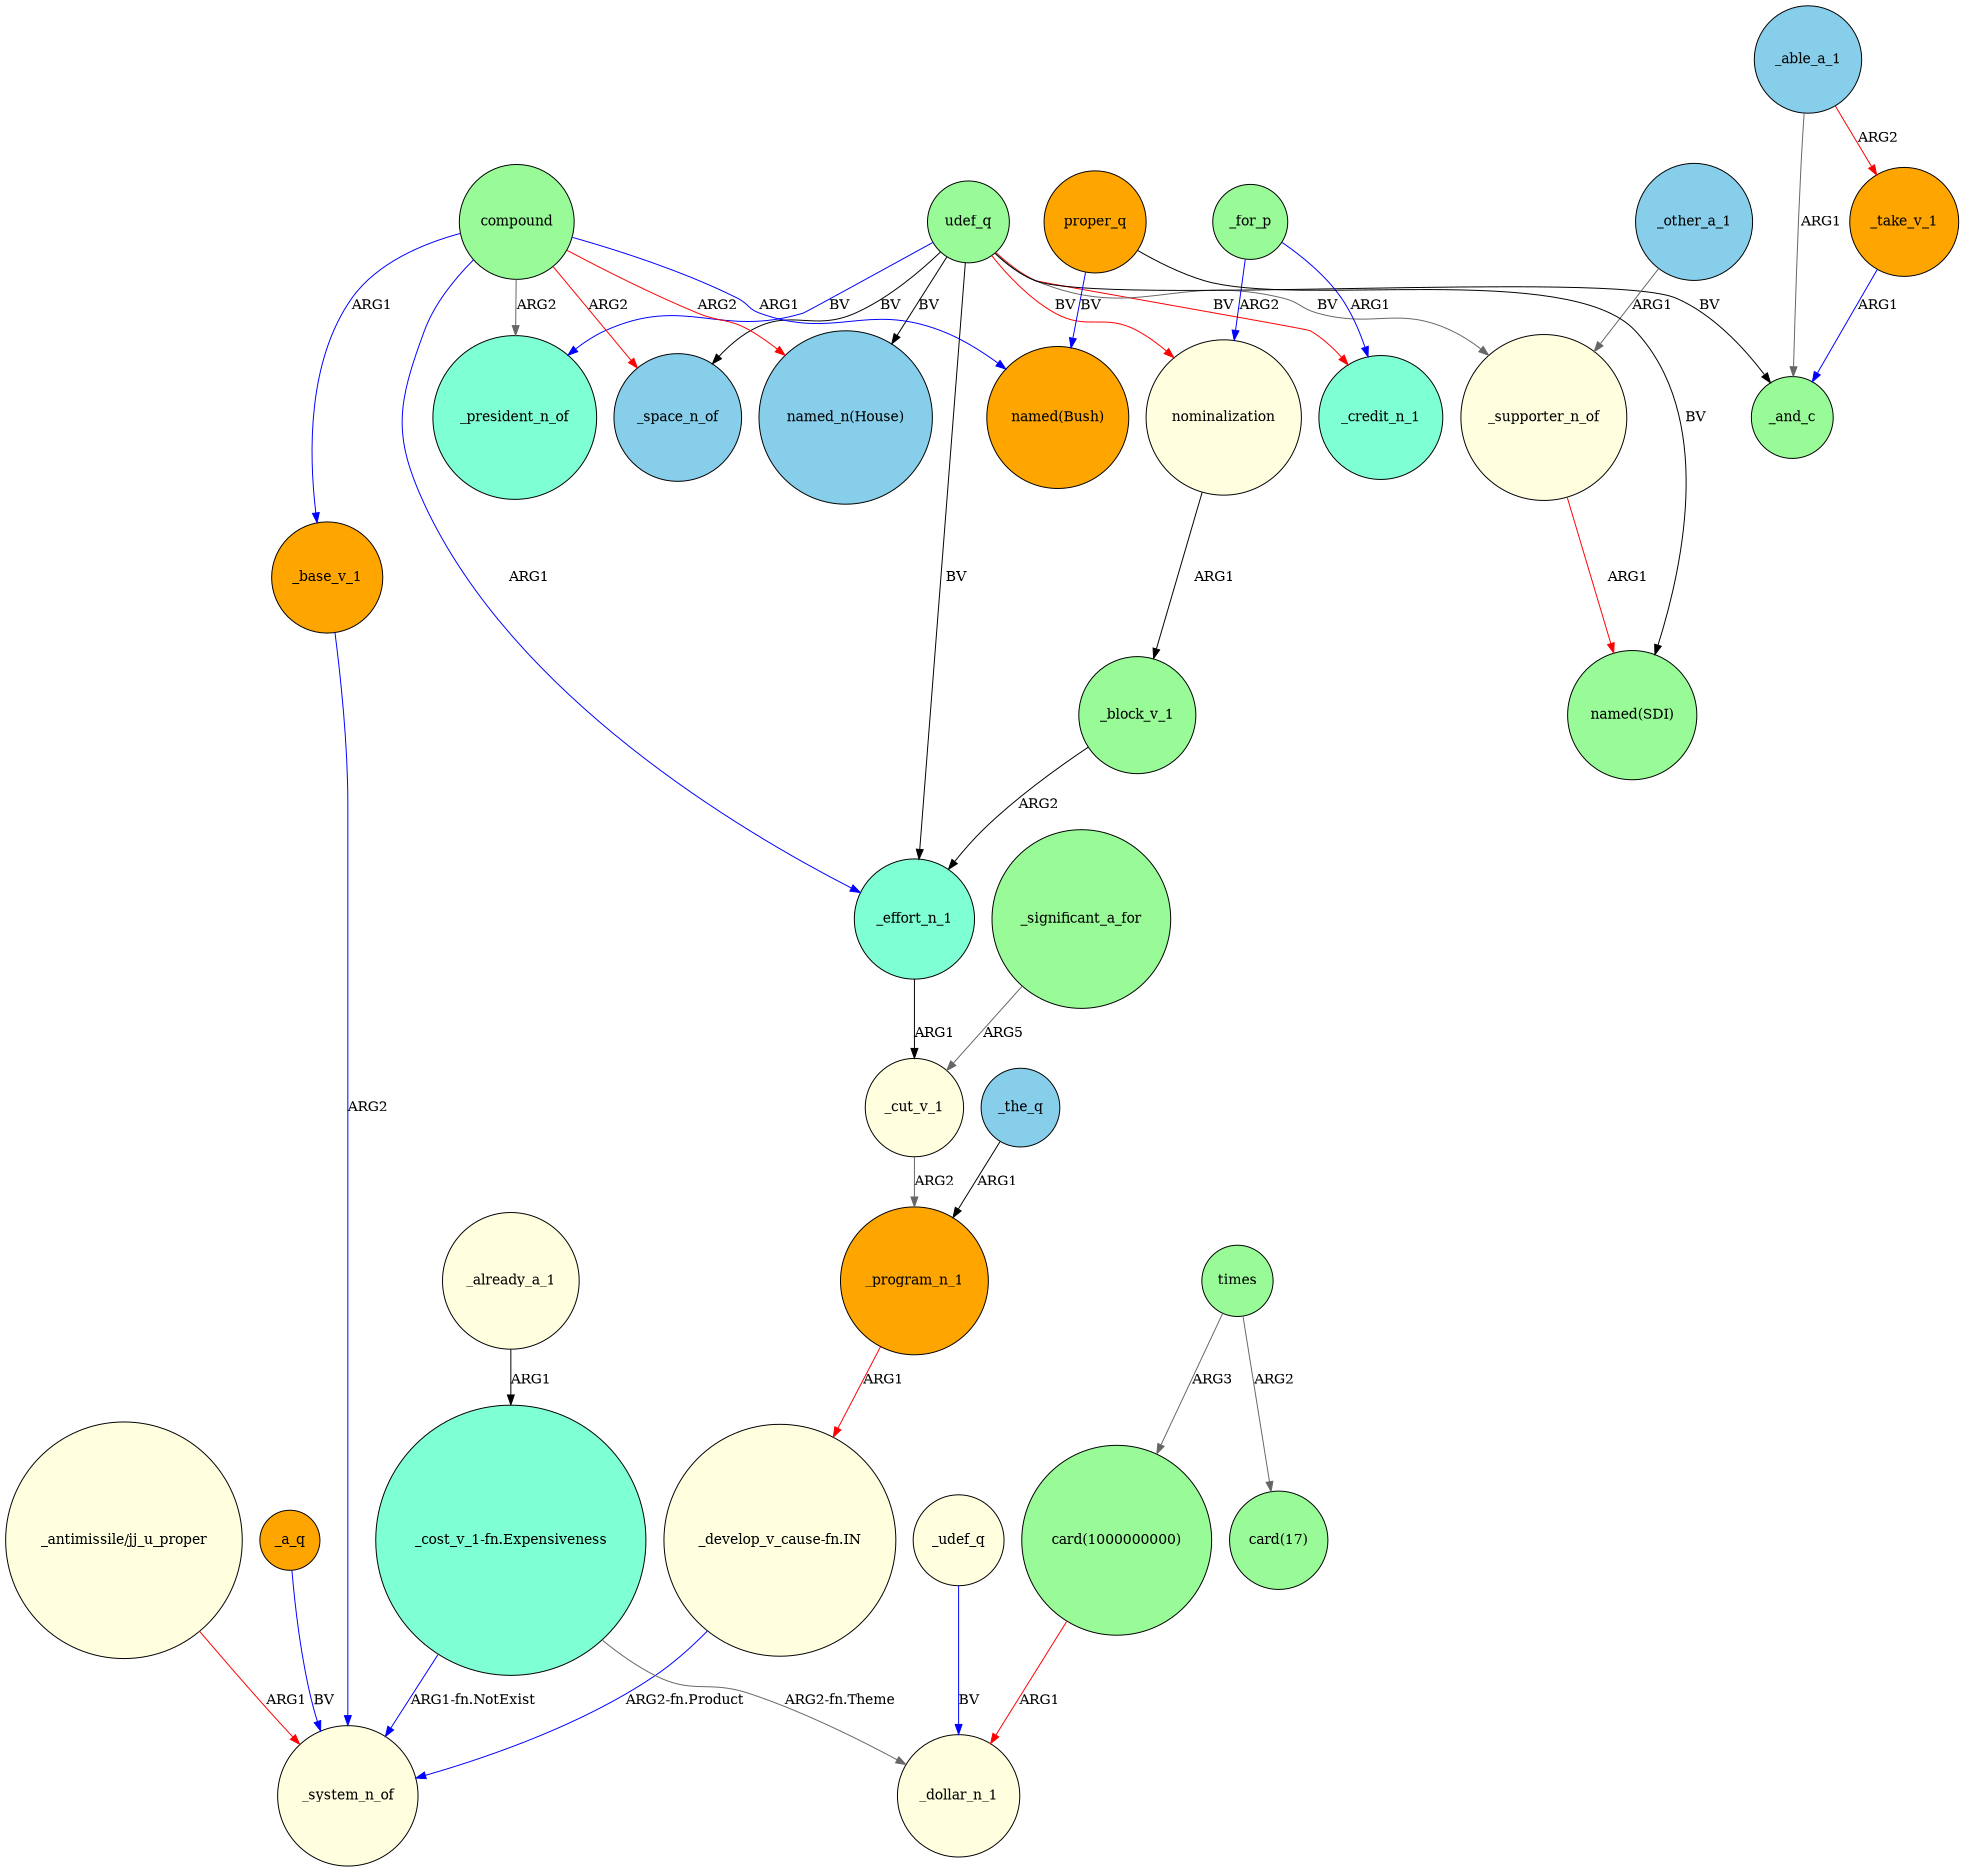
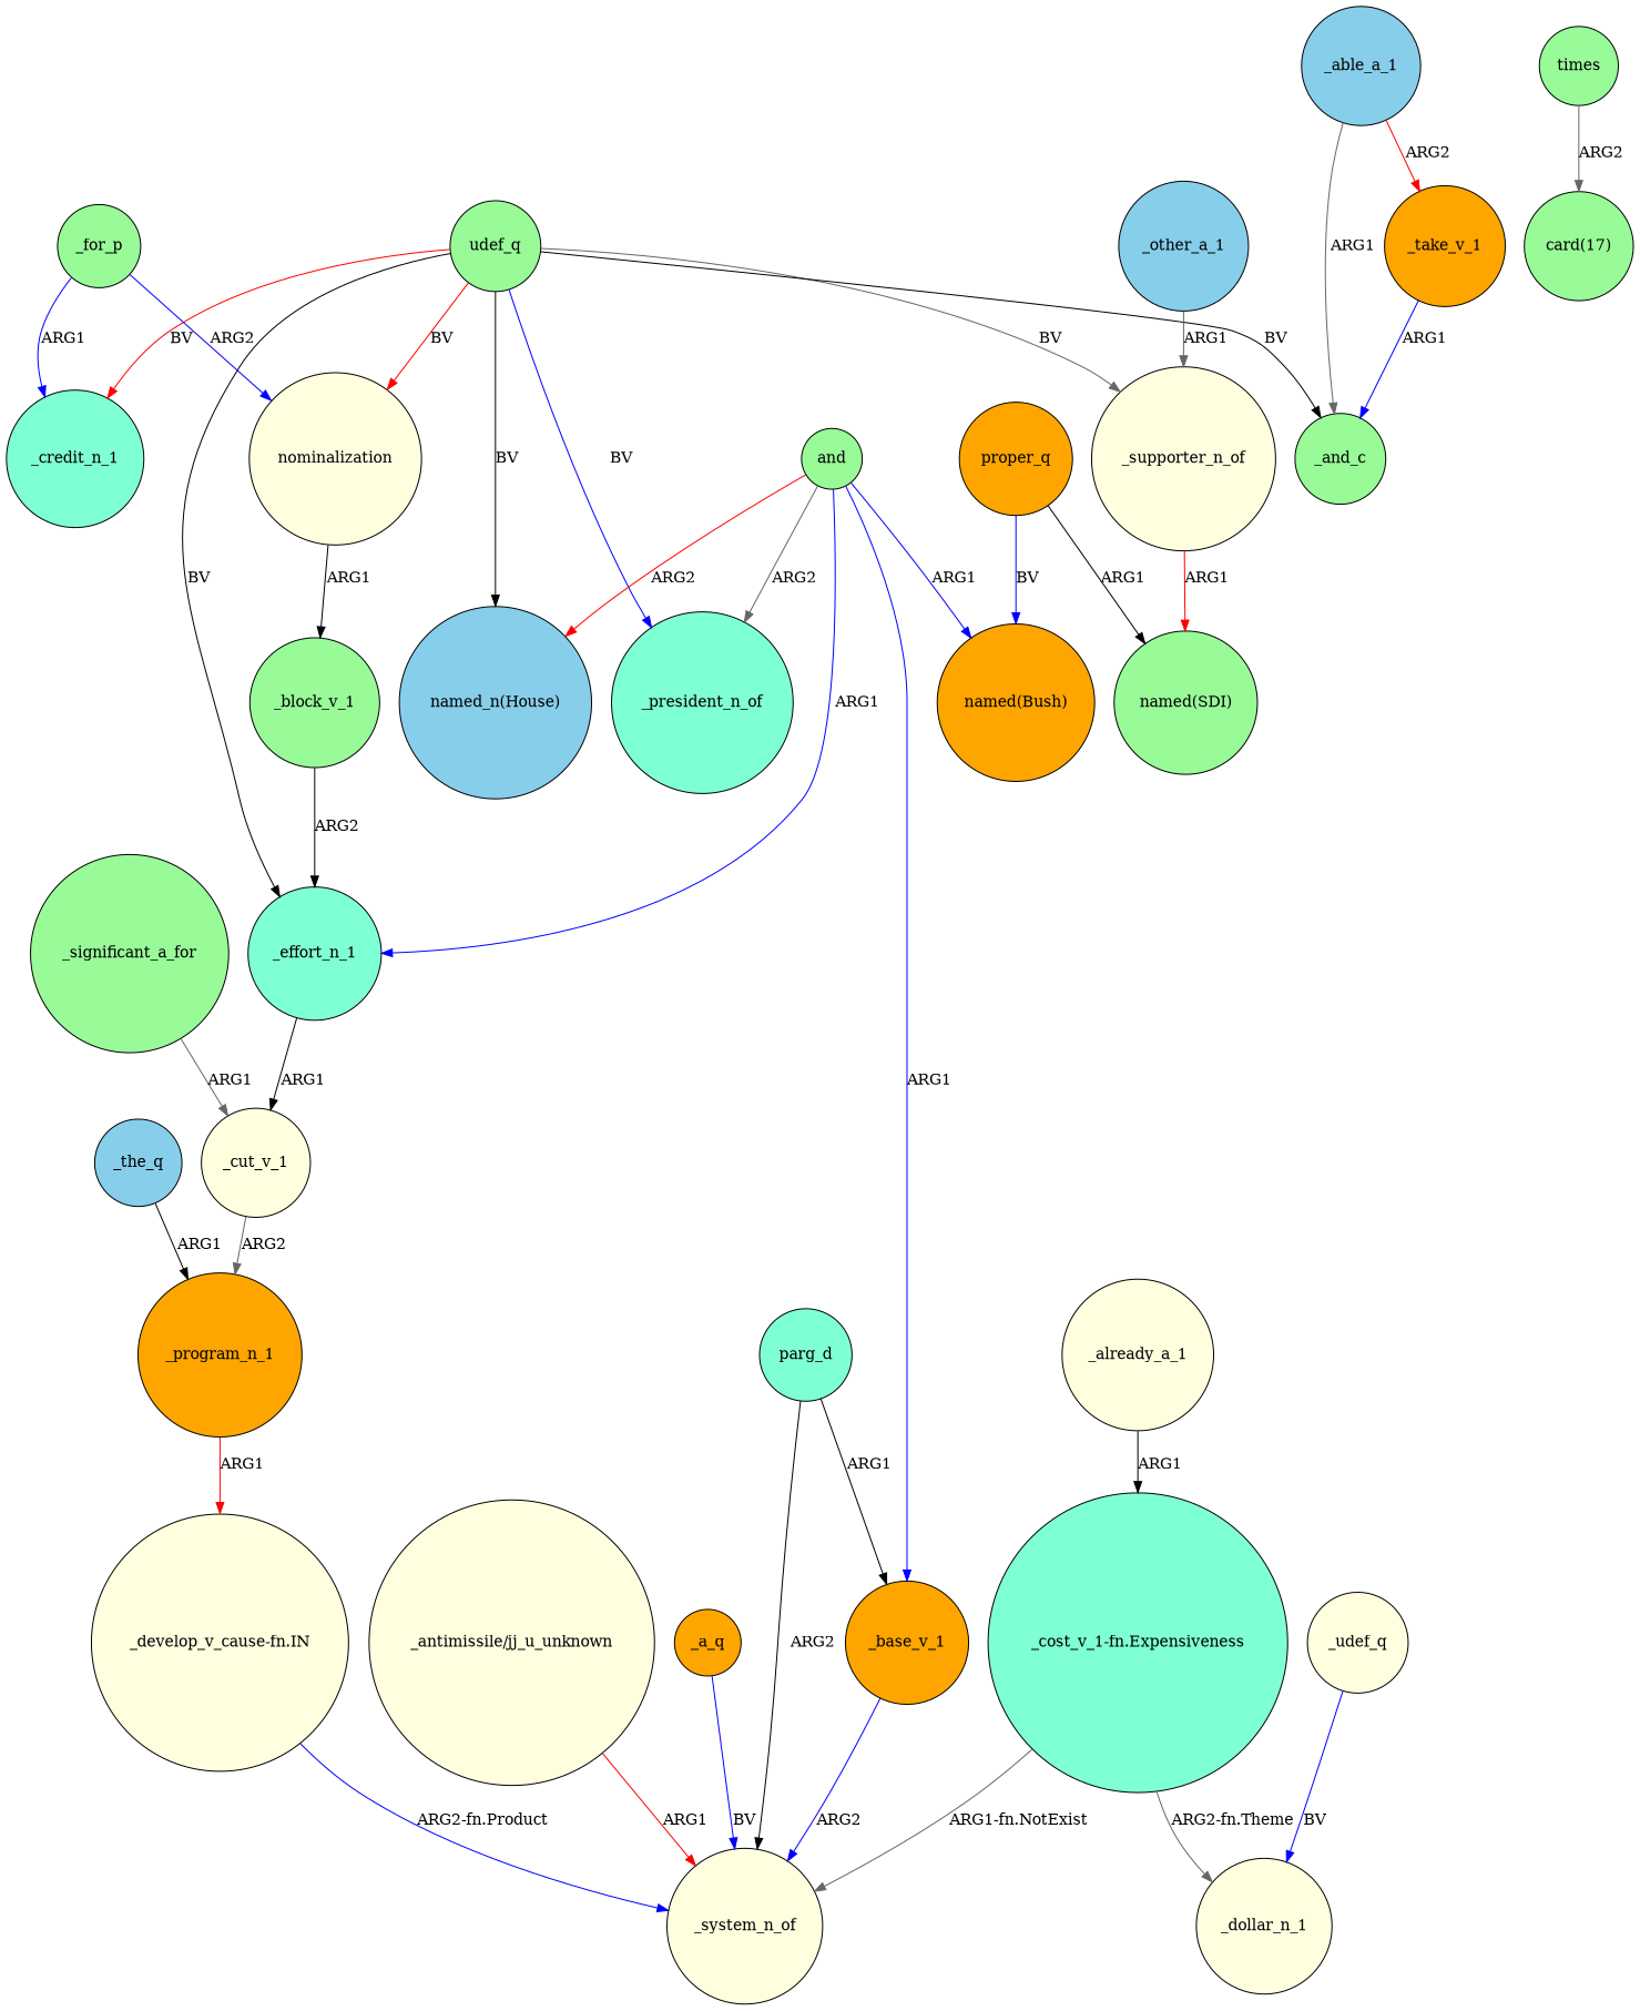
  digraph {
    node [fillcolor=palegreen shape=circle style=filled]
    edge [color=black]
    "named_n(House)" [fillcolor=skyblue]
    udef_q
    _credit_n_1 [fillcolor=aquamarine]
    _president_n_of [fillcolor=aquamarine]
    _supporter_n_of [fillcolor=lightyellow]
    _and_c
    nominalization [fillcolor=lightyellow]
-   _space_n_of [fillcolor=skyblue]
    _effort_n_1 [fillcolor=aquamarine]
    "named(SDI)"
    _block_v_1
    _cut_v_1 [fillcolor=lightyellow]
    _for_p
    _program_n_1 [fillcolor=orange]
    "_develop_v_cause-fn.IN" [fillcolor=lightyellow]
    _system_n_of [fillcolor=lightyellow]
-   compound
+   compound [label=and]
    "named(Bush)" [fillcolor=orange]
    _base_v_1 [fillcolor=orange]
    _able_a_1 [fillcolor=skyblue]
    _take_v_1 [fillcolor=orange]
    "_cost_v_1-fn.Expensiveness" [fillcolor=aquamarine]
    _dollar_n_1 [fillcolor=lightyellow]
    _other_a_1 [fillcolor=skyblue]
    _significant_a_for
    times
-   "card(1000000000)"
    "card(17)"
-   "_antimissile/jj_u_unknown" [fillcolor=lightyellow label="_antimissile/jj_u_proper"]
+   parg_d [fillcolor=aquamarine]
+   "_antimissile/jj_u_unknown" [fillcolor=lightyellow]
    proper_q [fillcolor=orange]
    n32 [fillcolor=lightyellow label=_udef_q]
    _the_q [fillcolor=skyblue]
    _a_q [fillcolor=orange]
    _already_a_1 [fillcolor=lightyellow]
    udef_q -> "named_n(House)" [label=BV]
    udef_q -> _credit_n_1 [color=red label=BV]
    udef_q -> _president_n_of [color=blue label=BV]
    udef_q -> _supporter_n_of [color=gray40 label=BV]
    udef_q -> _and_c [label=BV]
    udef_q -> nominalization [color=red label=BV]
-   udef_q -> _space_n_of [label=BV]
    udef_q -> _effort_n_1 [label=BV]
    _supporter_n_of -> "named(SDI)" [color=red label=ARG1]
    nominalization -> _block_v_1 [label=ARG1]
    _effort_n_1 -> _cut_v_1 [label=ARG1]
    _block_v_1 -> _effort_n_1 [label=ARG2]
    _cut_v_1 -> _program_n_1 [color=gray40 label=ARG2]
    _for_p -> _credit_n_1 [color=blue label=ARG1]
    _for_p -> nominalization [color=blue label=ARG2]
    _program_n_1 -> "_develop_v_cause-fn.IN" [color=red label=ARG1]
    "_develop_v_cause-fn.IN" -> _system_n_of [color=blue label="ARG2-fn.Product"]
    compound -> "named_n(House)" [color=red label=ARG2]
    compound -> _president_n_of [color=gray40 label=ARG2]
-   compound -> _space_n_of [color=red label=ARG2]
    compound -> _effort_n_1 [color=blue label=ARG1]
    compound -> "named(Bush)" [color=blue label=ARG1]
    compound -> _base_v_1 [color=blue label=ARG1]
    _base_v_1 -> _system_n_of [color=blue label=ARG2]
    _able_a_1 -> _and_c [color=gray40 label=ARG1]
    _able_a_1 -> _take_v_1 [color=red label=ARG2]
    _take_v_1 -> _and_c [color=blue label=ARG1]
-   "_cost_v_1-fn.Expensiveness" -> _system_n_of [color=blue label="ARG1-fn.NotExist"]
+   "_cost_v_1-fn.Expensiveness" -> _system_n_of [color=gray40 label="ARG1-fn.NotExist"]
    "_cost_v_1-fn.Expensiveness" -> _dollar_n_1 [color=gray40 label="ARG2-fn.Theme"]
    _other_a_1 -> _supporter_n_of [color=gray40 label=ARG1]
-   _significant_a_for -> _cut_v_1 [color=gray40 label=ARG5]
-   times -> "card(1000000000)" [color=gray40 label=ARG3]
+   _significant_a_for -> _cut_v_1 [color=gray40 label=ARG1]
    times -> "card(17)" [color=gray40 label=ARG2]
-   "card(1000000000)" -> _dollar_n_1 [color=red label=ARG1]
+   parg_d -> _system_n_of [label=ARG2]
+   parg_d -> _base_v_1 [label=ARG1]
    "_antimissile/jj_u_unknown" -> _system_n_of [color=red label=ARG1]
-   proper_q -> "named(SDI)" [label=BV]
+   proper_q -> "named(SDI)" [label=ARG1]
    proper_q -> "named(Bush)" [color=blue label=BV]
    n32 -> _dollar_n_1 [color=blue label=BV]
    _the_q -> _program_n_1 [label=ARG1]
    _a_q -> _system_n_of [color=blue label=BV]
    _already_a_1 -> "_cost_v_1-fn.Expensiveness" [label=ARG1]
  }
